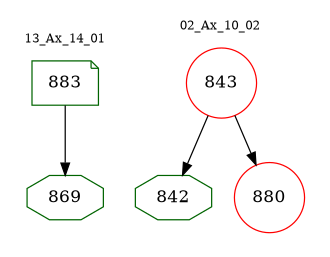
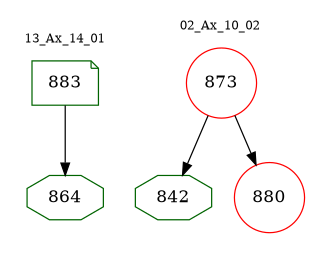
  digraph {
    node [color=darkgreen shape=octagon]
    edge [color=black]
    n1 [label=883 shape=note]
-   n2 [label=869]
-   n3 [color=red label=843 shape=circle]
+   n2 [label=864]
+   n3 [color=red label=873 shape=circle]
    n4 [label=842]
    n5 [color=red label=880 shape=circle]
    subgraph cluster_1 {
      color=white
      fontsize=10
      label="13_Ax_14_01"
      n1
      n2
    }
    subgraph cluster_2 {
      color=white
      fontsize=10
      label="02_Ax_10_02"
      n3
      n4
      n5
    }
    n1 -> n2
    n3 -> n4
    n3 -> n5
  }
